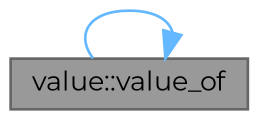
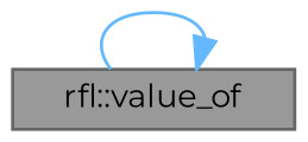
  digraph {
    rankdir=LR
    fontname=Montserrat
-   n1 [color=gray40 fillcolor=grey60 fontcolor=black fontname=Montserrat fontsize=10 height=0.2 label="value::value_of" shape=box style=filled width=0.4]
+   n1 [color=gray40 fillcolor=grey60 fontcolor=black fontname=Montserrat fontsize=10 height=0.2 label="rfl::value_of" shape=box style=filled width=0.4]
    n1 -> n1 [color=steelblue1 fontname=Montserrat fontsize=10 labelfontname=Helvetica labelfontsize=10 style=solid]
  }
